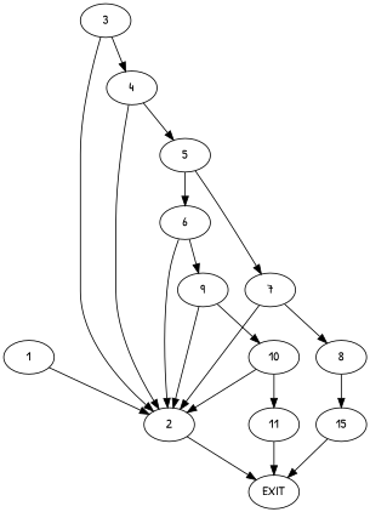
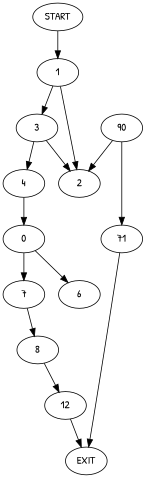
  digraph {
    fontname="Patrick Hand"
    node [fontname="Patrick Hand"]
    edge [fontname="Patrick Hand"]
+   n1 [label=START]
    1
    2
    3
    n5 [label=EXIT]
    4
-   5
+   5 [label=0]
    6
    7
-   9
    8
-   10
-   12 [label=15]
-   11
+   10 [label=90]
+   12
+   11 [label=71]
+   n1 -> 1
    1 -> 2
-   2 -> n5
+   1 -> 3
    3 -> 2
    3 -> 4
-   4 -> 2
    4 -> 5
    5 -> 6
    5 -> 7
-   6 -> 2
-   6 -> 9
-   7 -> 2
    7 -> 8
-   9 -> 2
-   9 -> 10
    8 -> 12
    10 -> 2
    10 -> 11
    12 -> n5
    11 -> n5
  }
